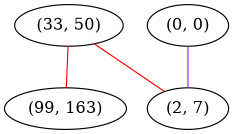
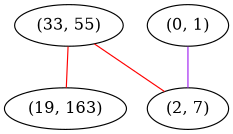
  graph {
    edge [color=red weight=1]
-   "(33, 55)" [label="(33, 50)"]
-   "(19, 163)" [label="(99, 163)"]
+   "(33, 55)"
+   "(19, 163)"
    n3 [label="(2, 7)"]
-   "(0, 0)"
+   "(0, 0)" [label="(0, 1)"]
    "(33, 55)" -- "(19, 163)"
    "(33, 55)" -- n3
    "(0, 0)" -- n3 [color=purple weight=4]
  }
